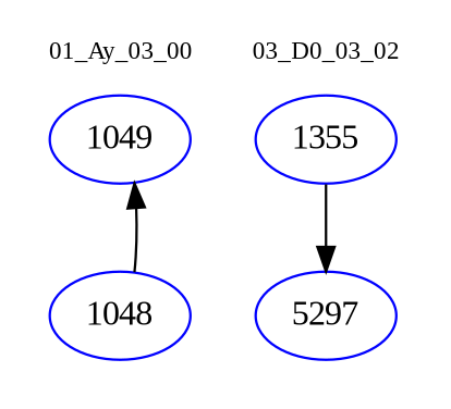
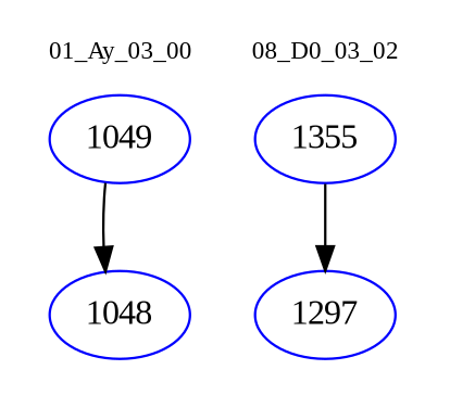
  digraph {
    fontname="Liberation Serif"
    node [color=blue fontname="Liberation Serif"]
    edge [color=black fontname="Liberation Serif"]
    n1 [label=1049]
    n2 [label=1048]
    n3 [label=1355]
-   n4 [label=5297]
+   n4 [label=1297]
    subgraph cluster_1 {
      color=white
      fontsize=10
      label="01_Ay_03_00"
      n1
      n2
    }
    subgraph cluster_2 {
      color=white
      fontsize=10
-     label="03_D0_03_02"
+     label="08_D0_03_02"
      n3
      n4
    }
-   n2 -> n1
+   n1 -> n2
    n3 -> n4
  }
